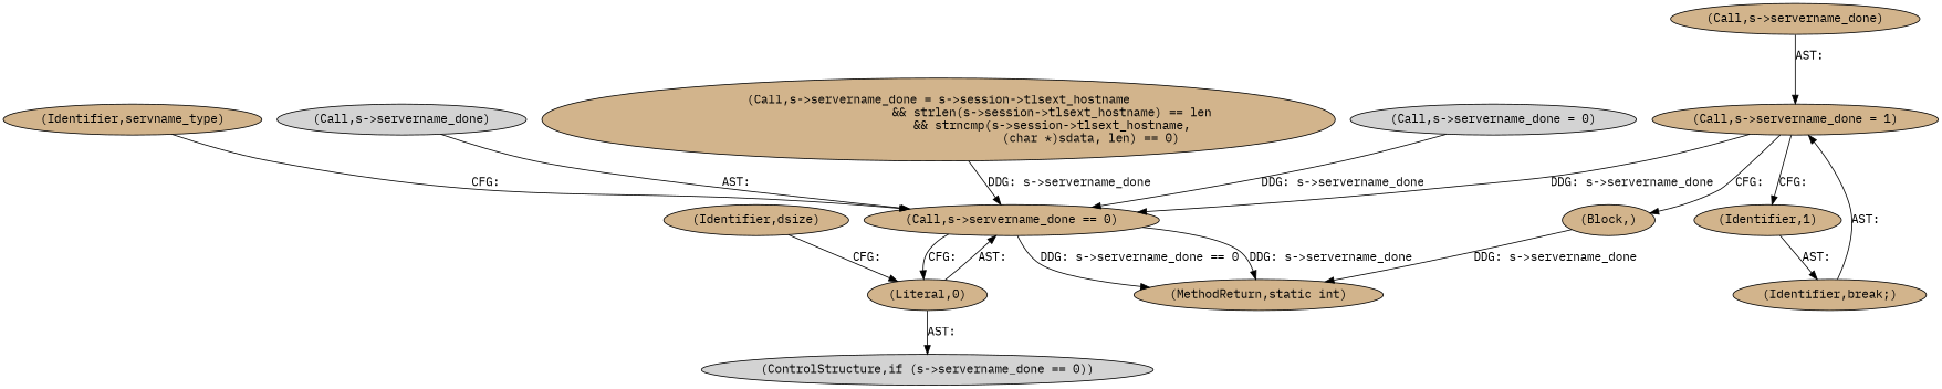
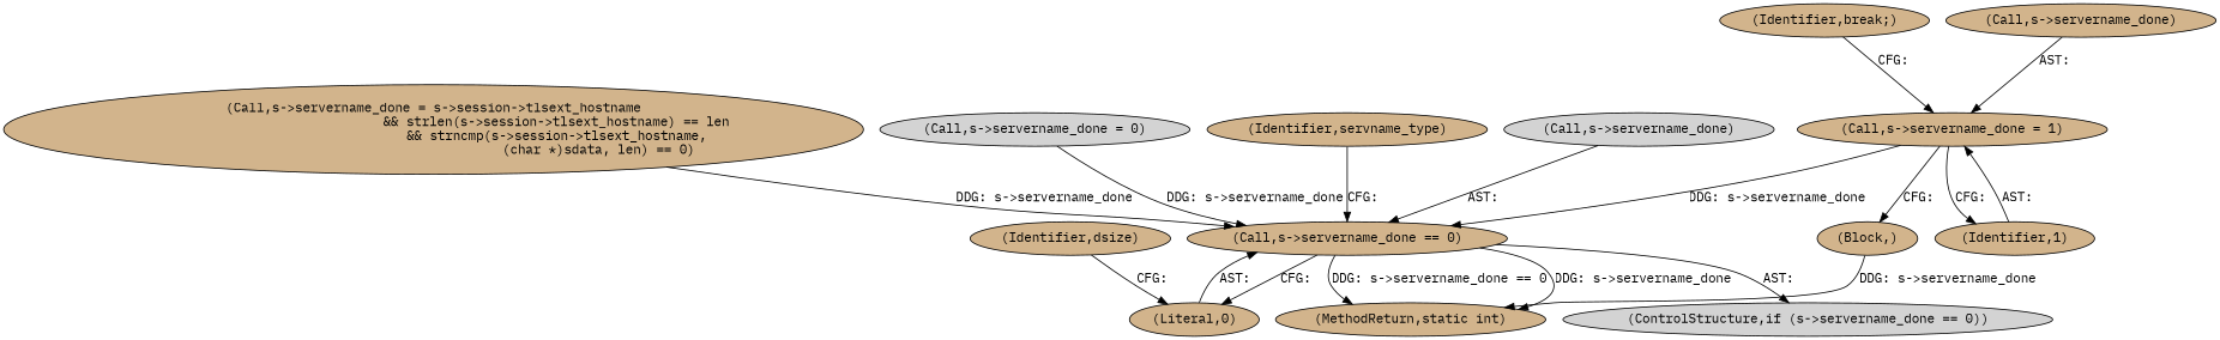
  digraph {
    fontname="IBM Plex Mono"
    node [fillcolor=tan fontname="IBM Plex Mono" style=filled]
    edge [fontname="IBM Plex Mono"]
    n1 [label="(Call,s->servername_done = 1)"]
    n2 [label="(Call,s->servername_done == 0)"]
    n3 [label="(Block,)"]
    n4 [label="(Identifier,1)"]
    n5 [label="(MethodReturn,static int)"]
    n6 [fillcolor=lightgrey label="(ControlStructure,if (s->servername_done == 0))"]
    n7 [label="(Literal,0)"]
    n8 [label="(Identifier,break;)"]
    n9 [label="(Identifier,servname_type)"]
    n10 [label="(Call,s->servername_done)"]
    n11 [fillcolor=lightgrey label="(Call,s->servername_done)"]
    n12 [label="(Call,s->servername_done = s->session->tlsext_hostname\n                                && strlen(s->session->tlsext_hostname) == len\n                                && strncmp(s->session->tlsext_hostname,\n                                           (char *)sdata, len) == 0)"]
    n13 [label="(Identifier,dsize)"]
    n14 [fillcolor=lightgrey label="(Call,s->servername_done = 0)"]
    n1 -> n2 [label="DDG: s->servername_done"]
    n1 -> n3 [label="CFG: "]
    n1 -> n4 [label="CFG: "]
    n2 -> n5 [label="DDG: s->servername_done == 0"]
    n2 -> n5 [label="DDG: s->servername_done"]
-   n7 -> n6 [label="AST: "]
+   n2 -> n6 [label="AST: "]
    n2 -> n7 [label="CFG: "]
    n3 -> n5 [label="DDG: s->servername_done"]
-   n4 -> n8 [label="AST: "]
+   n4 -> n1 [label="AST: "]
    n7 -> n2 [label="AST: "]
-   n8 -> n1 [label="AST: "]
+   n8 -> n1 [label="CFG: "]
    n9 -> n2 [label="CFG: "]
    n10 -> n1 [label="AST: "]
    n11 -> n2 [label="AST: "]
    n12 -> n2 [label="DDG: s->servername_done"]
    n13 -> n7 [label="CFG: "]
    n14 -> n2 [label="DDG: s->servername_done"]
  }
